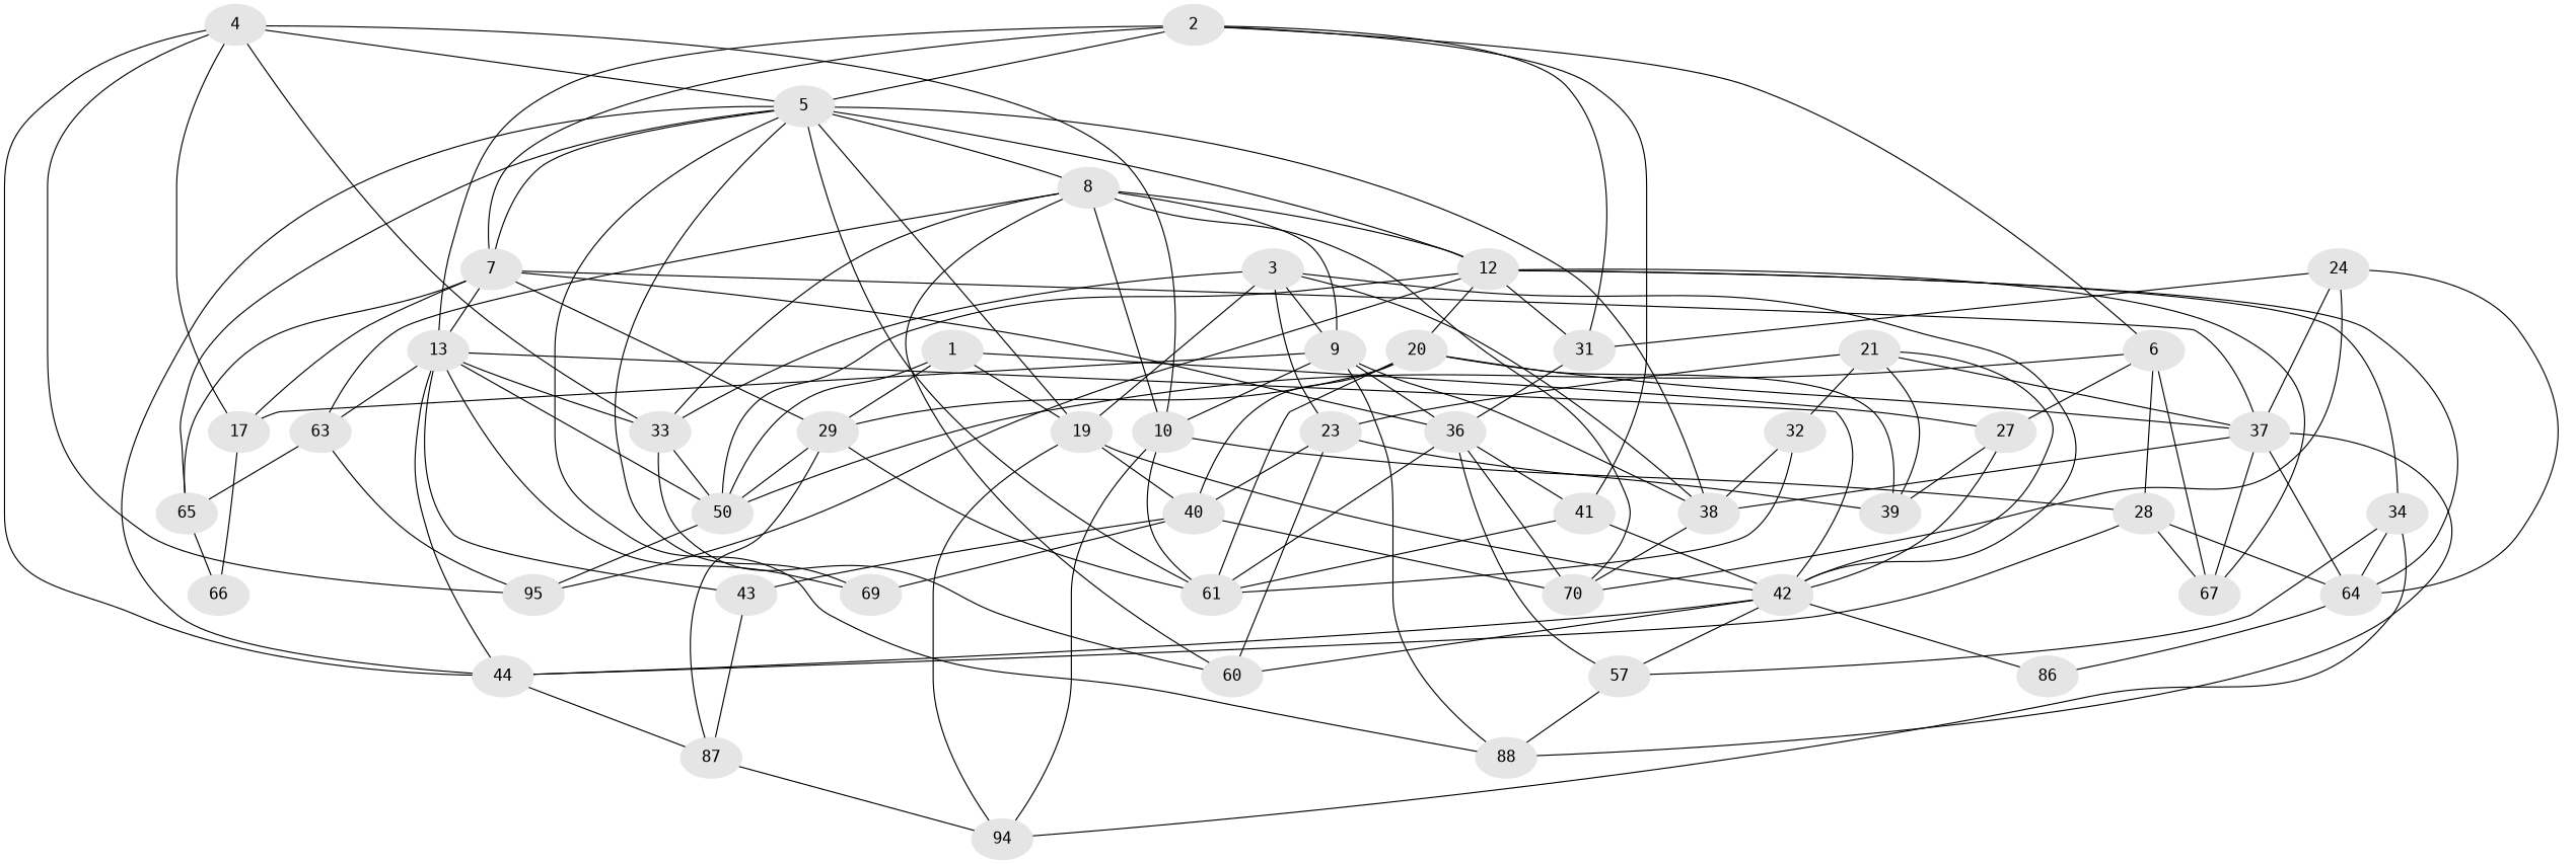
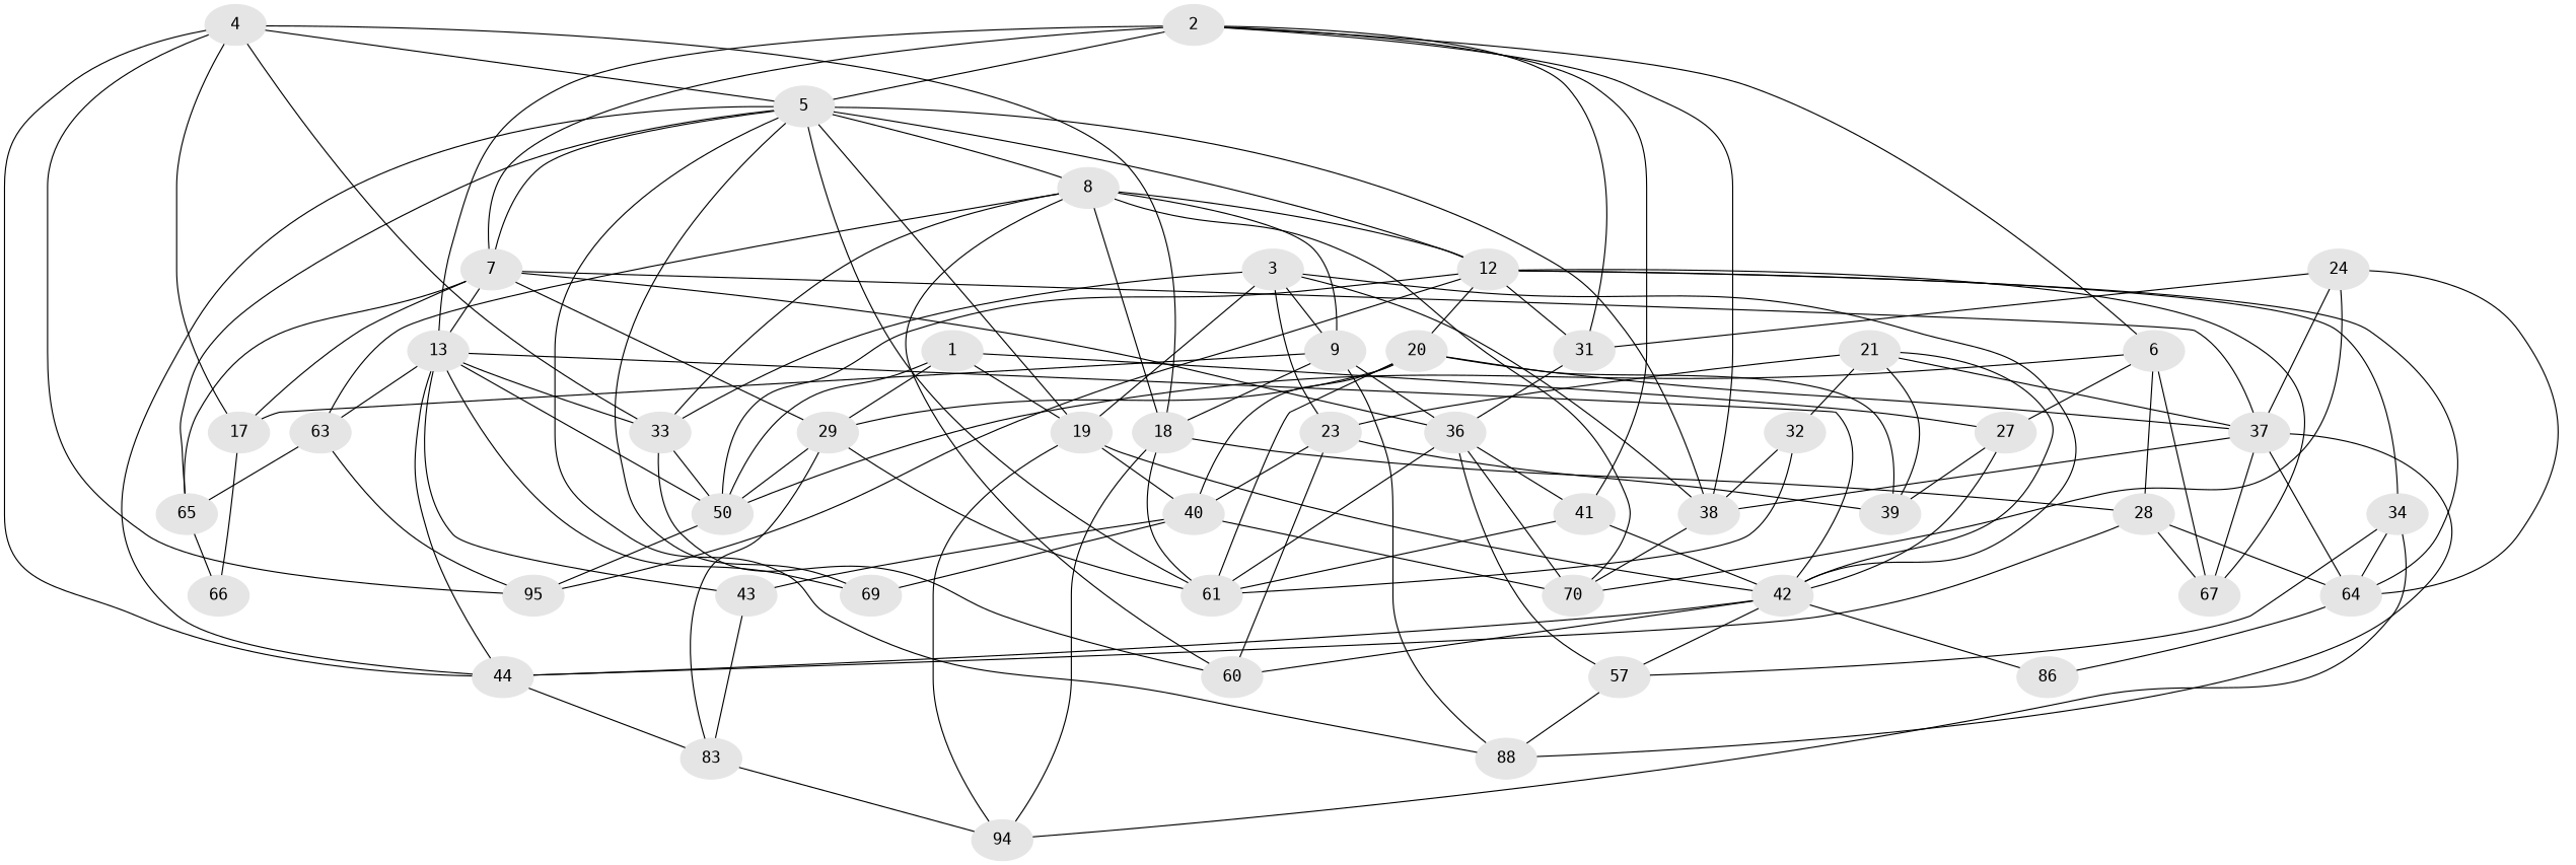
  graph {
    fontname="DejaVu Sans Mono"
    node [color=gray90 fontname="DejaVu Sans Mono" style=filled]
    edge [fontname="DejaVu Sans Mono"]
    19 [super="+26"]
    42 [super="+91+59"]
    94
    40 [super="+96"]
    1
    27
    29 [super="+30"]
    50 [super="+93+89"]
    39
    61 [super="+74+77"]
-   83 [label=87]
+   83
    95
    2 [super="+11+85"]
    5 [super="+71+47+46"]
    6 [super="+35"]
    7 [super="+22+15"]
    13 [super="+97+54+98"]
    31
    38 [super="+81+68"]
    41
    44 [super="+79"]
    8 [super="+16+45+84"]
    12 [super="+25+14"]
    65
    69
    88
    28 [super="+82"]
    67
    17
    36 [super="+52+78"]
    37 [super="+90+58"]
    33 [super="+72"]
    63
    43
    70 [super="+73"]
    3 [super="+51"]
    9 [super="+53"]
    23 [super="+64"]
-   10 [super="+87"]
+   10 [super="+87" label=18]
    60
    86
    57
    4 [super="+18"]
    66
    20 [super="+80"]
    34
    n47 [label=64 super="+75"]
    21 [super="+92+49"]
    32
    24
    19 -- 42
    19 -- 94
    19 -- 40
    42 -- 44
    42 -- 60
    42 -- 86
    42 -- 57
    40 -- 69 [weight=2]
    40 -- 43 [weight=2]
    40 -- 70
    1 -- 19
    1 -- 27
    1 -- 29
    1 -- 50
    27 -- 42
    27 -- 39
    29 -- 50
    29 -- 61
    29 -- 83
    50 -- 95
    83 -- 94
    2 -- 5
    2 -- 6
    2 -- 7
    2 -- 13 [weight=2]
    2 -- 31
-   9 -- 38
+   2 -- 38
    2 -- 41
    5 -- 19
    5 -- 61 [weight=2]
    5 -- 7
    5 -- 38 [weight=2]
    5 -- 44
    5 -- 8
    5 -- 12
    5 -- 65
    5 -- 69
    5 -- 88
    6 -- 27
    6 -- 50
    6 -- 28 [weight=2]
    6 -- 67
    7 -- 29
    7 -- 13
    7 -- 65
    7 -- 17
    7 -- 36
    7 -- 37
    13 -- 42
    13 -- 50
    13 -- 44
    13 -- 69
    13 -- 33
    13 -- 63
    13 -- 43
    31 -- 36
    38 -- 70
    41 -- 42
    41 -- 61
    44 -- 83
    8 -- 12
    8 -- 33
    8 -- 63
    8 -- 70
    8 -- 9
    8 -- 10
    8 -- 60
    12 -- 50 [weight=2]
    12 -- 95
    12 -- 31
    12 -- 67
    12 -- 20
    12 -- 34
    12 -- n47
    65 -- 66
    28 -- 44
    28 -- 67
    28 -- n47
    17 -- 66
    36 -- 61
    36 -- 41
    36 -- 70 [weight=2]
    36 -- 57
    37 -- 38
    37 -- 88
    37 -- 67
    37 -- n47
    33 -- 50
    33 -- 60
    63 -- 95
    63 -- 65
    43 -- 83
    3 -- 19
    3 -- 42
    3 -- 38
    3 -- 33
    3 -- 9
    3 -- 23
    9 -- 88
    9 -- 17
    9 -- 36
    9 -- 10
    23 -- 40
    23 -- 39
    23 -- 60
    10 -- 94
    10 -- 61
    10 -- 28
    57 -- 88
    4 -- 95
    4 -- 5
    4 -- 44
    4 -- 17
    4 -- 33
    4 -- 10
    20 -- 40
    20 -- 29
    20 -- 39
    20 -- 61
    20 -- 37
    34 -- 94
    34 -- 57
    34 -- n47
    n47 -- 86
    21 -- 42
    21 -- 39
    21 -- 37
    21 -- 23 [weight=2]
    21 -- 32
    32 -- 61
    32 -- 38 [weight=2]
    24 -- 31
    24 -- 37
    24 -- 70
    24 -- n47
  }
